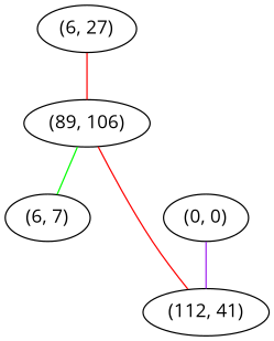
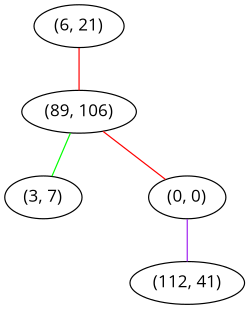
  graph {
    fontname="Open Sans"
    node [fontname="Open Sans"]
    edge [color=red fontname="Open Sans" weight=1]
-   "(6, 27)"
+   "(6, 27)" [label="(6, 21)"]
    "(89, 106)"
-   "(6, 7)"
+   "(6, 7)" [label="(3, 7)"]
    "(112, 41)"
    "(0, 0)"
    "(6, 27)" -- "(89, 106)"
    "(89, 106)" -- "(6, 7)" [color=green weight=2]
-   "(89, 106)" -- "(112, 41)"
+   "(89, 106)" -- "(0, 0)"
    "(0, 0)" -- "(112, 41)" [color=purple weight=4]
  }
